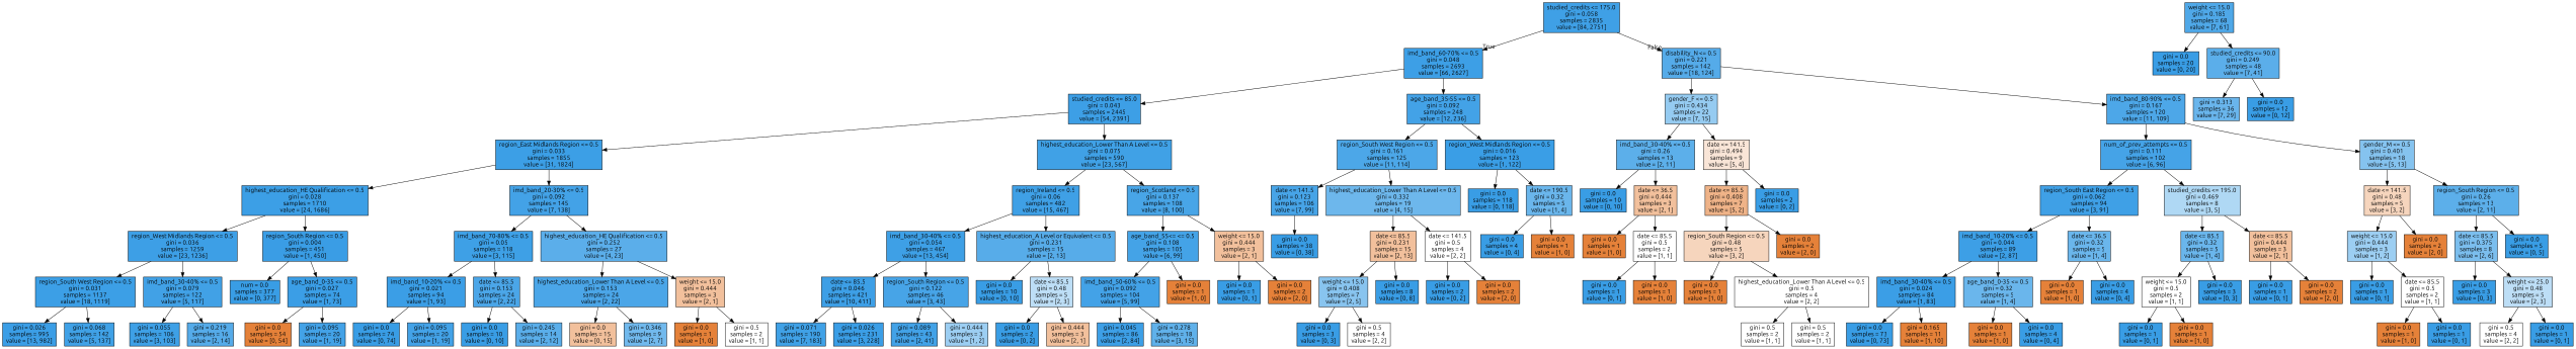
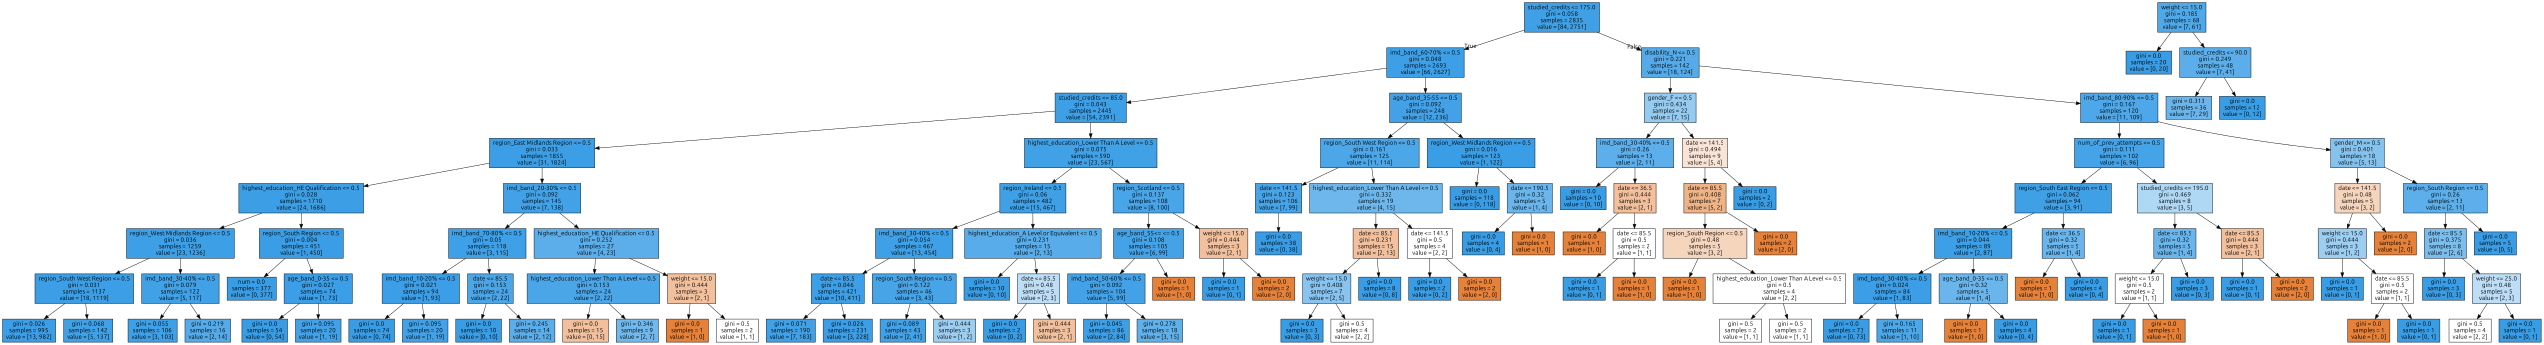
  digraph {
    fontname=Ubuntu
    node [color=black fillcolor="#399de5ff" fontname=Ubuntu shape=box style=filled]
    edge [fontname=Ubuntu]
    n1 [fillcolor="#399de5f7" label="studied_credits <= 175.0\ngini = 0.058\nsamples = 2835\nvalue = [84, 2751]"]
    n2 [fillcolor="#399de5f9" label="imd_band_60-70% <= 0.5\ngini = 0.048\nsamples = 2693\nvalue = [66, 2627]"]
    n3 [fillcolor="#399de5da" label="disability_N <= 0.5\ngini = 0.221\nsamples = 142\nvalue = [18, 124]"]
    n4 [fillcolor="#399de5f9" label="studied_credits <= 85.0\ngini = 0.043\nsamples = 2445\nvalue = [54, 2391]"]
    n5 [fillcolor="#399de5f2" label="age_band_35-55 <= 0.5\ngini = 0.092\nsamples = 248\nvalue = [12, 236]"]
    n6 [fillcolor="#399de588" label="gender_F <= 0.5\ngini = 0.434\nsamples = 22\nvalue = [7, 15]"]
    n7 [fillcolor="#399de5e5" label="imd_band_80-90% <= 0.5\ngini = 0.167\nsamples = 120\nvalue = [11, 109]"]
    n8 [fillcolor="#399de5fb" label="region_East Midlands Region <= 0.5\ngini = 0.033\nsamples = 1855\nvalue = [31, 1824]"]
    n9 [fillcolor="#399de5f5" label="highest_education_Lower Than A Level <= 0.5\ngini = 0.075\nsamples = 590\nvalue = [23, 567]"]
    n10 [fillcolor="#399de5e6" label="region_South West Region <= 0.5\ngini = 0.161\nsamples = 125\nvalue = [11, 114]"]
    n11 [fillcolor="#399de5fd" label="region_West Midlands Region <= 0.5\ngini = 0.016\nsamples = 123\nvalue = [1, 122]"]
    n12 [fillcolor="#399de5fb" label="highest_education_HE Qualification <= 0.5\ngini = 0.028\nsamples = 1710\nvalue = [24, 1686]"]
    n13 [fillcolor="#399de5f2" label="imd_band_20-30% <= 0.5\ngini = 0.092\nsamples = 145\nvalue = [7, 138]"]
    n14 [fillcolor="#399de5f7" label="region_Ireland <= 0.5\ngini = 0.06\nsamples = 482\nvalue = [15, 467]"]
    n15 [fillcolor="#399de5eb" label="region_Scotland <= 0.5\ngini = 0.137\nsamples = 108\nvalue = [8, 100]"]
    n16 [fillcolor="#399de5fa" label="region_West Midlands Region <= 0.5\ngini = 0.036\nsamples = 1259\nvalue = [23, 1236]"]
    n17 [fillcolor="#399de5fe" label="region_South Region <= 0.5\ngini = 0.004\nsamples = 451\nvalue = [1, 450]"]
    n18 [fillcolor="#399de5f8" label="imd_band_70-80% <= 0.5\ngini = 0.05\nsamples = 118\nvalue = [3, 115]"]
    n19 [fillcolor="#399de5d3" label="highest_education_HE Qualification <= 0.5\ngini = 0.252\nsamples = 27\nvalue = [4, 23]"]
    n20 [fillcolor="#399de5fb" label="region_South West Region <= 0.5\ngini = 0.031\nsamples = 1137\nvalue = [18, 1119]"]
    n21 [fillcolor="#399de5f4" label="imd_band_30-40% <= 0.5\ngini = 0.079\nsamples = 122\nvalue = [5, 117]"]
    n22 [label="num = 0.0\nsamples = 377\nvalue = [0, 377]"]
    n23 [fillcolor="#399de5fc" label="age_band_0-35 <= 0.5\ngini = 0.027\nsamples = 74\nvalue = [1, 73]"]
    n24 [fillcolor="#399de5fc" label="gini = 0.026\nsamples = 995\nvalue = [13, 982]"]
    n25 [fillcolor="#399de5f6" label="gini = 0.068\nsamples = 142\nvalue = [5, 137]"]
    n26 [fillcolor="#399de5f8" label="gini = 0.055\nsamples = 106\nvalue = [3, 103]"]
    n27 [fillcolor="#399de5db" label="gini = 0.219\nsamples = 16\nvalue = [2, 14]"]
-   n28 [fillcolor="#e58139ff" label="gini = 0.0\nsamples = 54\nvalue = [0, 54]"]
+   n28 [label="gini = 0.0\nsamples = 54\nvalue = [0, 54]"]
    n29 [fillcolor="#399de5f2" label="gini = 0.095\nsamples = 20\nvalue = [1, 19]"]
    n30 [fillcolor="#399de5fc" label="imd_band_10-20% <= 0.5\ngini = 0.021\nsamples = 94\nvalue = [1, 93]"]
    n31 [fillcolor="#399de5e8" label="date <= 85.5\ngini = 0.153\nsamples = 24\nvalue = [2, 22]"]
    n32 [fillcolor="#399de5e8" label="highest_education_Lower Than A Level <= 0.5\ngini = 0.153\nsamples = 24\nvalue = [2, 22]"]
    n33 [fillcolor="#e581397f" label="weight <= 15.0\ngini = 0.444\nsamples = 3\nvalue = [2, 1]"]
    n34 [label="gini = 0.0\nsamples = 74\nvalue = [0, 74]"]
    n35 [fillcolor="#399de5f2" label="gini = 0.095\nsamples = 20\nvalue = [1, 19]"]
    n36 [label="gini = 0.0\nsamples = 10\nvalue = [0, 10]"]
    n37 [fillcolor="#399de5d4" label="gini = 0.245\nsamples = 14\nvalue = [2, 12]"]
    n38 [fillcolor="#e581397f" label="gini = 0.0\nsamples = 15\nvalue = [0, 15]"]
    n39 [fillcolor="#399de5b6" label="gini = 0.346\nsamples = 9\nvalue = [2, 7]"]
    n40 [fillcolor="#e58139ff" label="gini = 0.0\nsamples = 1\nvalue = [1, 0]"]
    n41 [fillcolor="#e5813900" label="gini = 0.5\nsamples = 2\nvalue = [1, 1]"]
    n42 [fillcolor="#399de5f8" label="imd_band_30-40% <= 0.5\ngini = 0.054\nsamples = 467\nvalue = [13, 454]"]
    n43 [fillcolor="#399de5d8" label="highest_education_A Level or Equivalent <= 0.5\ngini = 0.231\nsamples = 15\nvalue = [2, 13]"]
    n44 [fillcolor="#399de5f0" label="age_band_55<= <= 0.5\ngini = 0.108\nsamples = 105\nvalue = [6, 99]"]
    n45 [fillcolor="#e581397f" label="weight <= 15.0\ngini = 0.444\nsamples = 3\nvalue = [2, 1]"]
    n46 [fillcolor="#399de5f9" label="date <= 85.5\ngini = 0.046\nsamples = 421\nvalue = [10, 411]"]
    n47 [fillcolor="#399de5ed" label="region_South Region <= 0.5\ngini = 0.122\nsamples = 46\nvalue = [3, 43]"]
    n48 [label="gini = 0.0\nsamples = 10\nvalue = [0, 10]"]
    n49 [fillcolor="#399de555" label="date <= 85.5\ngini = 0.48\nsamples = 5\nvalue = [2, 3]"]
    n50 [fillcolor="#399de5f5" label="gini = 0.071\nsamples = 190\nvalue = [7, 183]"]
    n51 [fillcolor="#399de5fc" label="gini = 0.026\nsamples = 231\nvalue = [3, 228]"]
    n52 [fillcolor="#399de5f3" label="gini = 0.089\nsamples = 43\nvalue = [2, 41]"]
    n53 [fillcolor="#399de57f" label="gini = 0.444\nsamples = 3\nvalue = [1, 2]"]
    n54 [label="gini = 0.0\nsamples = 2\nvalue = [0, 2]"]
    n55 [fillcolor="#e581397f" label="gini = 0.444\nsamples = 3\nvalue = [2, 1]"]
    n56 [fillcolor="#399de5f2" label="imd_band_50-60% <= 0.5\ngini = 0.092\nsamples = 104\nvalue = [5, 99]"]
    n57 [fillcolor="#e58139ff" label="gini = 0.0\nsamples = 1\nvalue = [1, 0]"]
    n58 [label="gini = 0.0\nsamples = 1\nvalue = [0, 1]"]
    n59 [fillcolor="#e58139ff" label="gini = 0.0\nsamples = 2\nvalue = [2, 0]"]
    n60 [fillcolor="#399de5f9" label="gini = 0.045\nsamples = 86\nvalue = [2, 84]"]
    n61 [fillcolor="#399de5cc" label="gini = 0.278\nsamples = 18\nvalue = [3, 15]"]
    n62 [fillcolor="#399de5ed" label="date <= 141.5\ngini = 0.123\nsamples = 106\nvalue = [7, 99]"]
    n63 [fillcolor="#399de5bb" label="highest_education_Lower Than A Level <= 0.5\ngini = 0.332\nsamples = 19\nvalue = [4, 15]"]
    n64 [label="gini = 0.0\nsamples = 118\nvalue = [0, 118]"]
    n65 [fillcolor="#399de5bf" label="date <= 190.5\ngini = 0.32\nsamples = 5\nvalue = [1, 4]"]
    n66 [label="gini = 0.0\nsamples = 38\nvalue = [0, 38]"]
    n67 [fillcolor="#e581397f" label="date <= 85.5\ngini = 0.231\nsamples = 15\nvalue = [2, 13]"]
    n68 [fillcolor="#e5813900" label="date <= 141.5\ngini = 0.5\nsamples = 4\nvalue = [2, 2]"]
    n69 [fillcolor="#399de5e2" label="weight <= 15.0\ngini = 0.185\nsamples = 68\nvalue = [7, 61]"]
    n70 [label="gini = 0.0\nsamples = 20\nvalue = [0, 20]"]
    n71 [fillcolor="#399de5d3" label="studied_credits <= 90.0\ngini = 0.249\nsamples = 48\nvalue = [7, 41]"]
    n72 [fillcolor="#399de5c1" label="gini = 0.313\nsamples = 36\nvalue = [7, 29]"]
    n73 [label="gini = 0.0\nsamples = 12\nvalue = [0, 12]"]
    n74 [fillcolor="#399de599" label="weight <= 15.0\ngini = 0.408\nsamples = 7\nvalue = [2, 5]"]
    n75 [label="gini = 0.0\nsamples = 8\nvalue = [0, 8]"]
    n76 [label="gini = 0.0\nsamples = 2\nvalue = [0, 2]"]
    n77 [fillcolor="#e58139ff" label="gini = 0.0\nsamples = 2\nvalue = [2, 0]"]
    n78 [label="gini = 0.0\nsamples = 3\nvalue = [0, 3]"]
    n79 [fillcolor="#e5813900" label="gini = 0.5\nsamples = 4\nvalue = [2, 2]"]
    n80 [label="gini = 0.0\nsamples = 4\nvalue = [0, 4]"]
    n81 [fillcolor="#e58139ff" label="gini = 0.0\nsamples = 1\nvalue = [1, 0]"]
    n82 [fillcolor="#399de5d1" label="imd_band_30-40% <= 0.5\ngini = 0.26\nsamples = 13\nvalue = [2, 11]"]
    n83 [fillcolor="#e5813933" label="date <= 141.5\ngini = 0.494\nsamples = 9\nvalue = [5, 4]"]
    n84 [fillcolor="#399de5ef" label="num_of_prev_attempts <= 0.5\ngini = 0.111\nsamples = 102\nvalue = [6, 96]"]
    n85 [fillcolor="#399de59d" label="gender_M <= 0.5\ngini = 0.401\nsamples = 18\nvalue = [5, 13]"]
    n86 [label="gini = 0.0\nsamples = 10\nvalue = [0, 10]"]
    n87 [fillcolor="#e581397f" label="date <= 36.5\ngini = 0.444\nsamples = 3\nvalue = [2, 1]"]
    n88 [fillcolor="#e5813999" label="date <= 85.5\ngini = 0.408\nsamples = 7\nvalue = [5, 2]"]
    n89 [label="gini = 0.0\nsamples = 2\nvalue = [0, 2]"]
    n90 [fillcolor="#e58139ff" label="gini = 0.0\nsamples = 1\nvalue = [1, 0]"]
    n91 [fillcolor="#e5813900" label="date <= 85.5\ngini = 0.5\nsamples = 2\nvalue = [1, 1]"]
    n92 [label="gini = 0.0\nsamples = 1\nvalue = [0, 1]"]
    n93 [fillcolor="#e58139ff" label="gini = 0.0\nsamples = 1\nvalue = [1, 0]"]
    n94 [fillcolor="#e5813955" label="region_South Region <= 0.5\ngini = 0.48\nsamples = 5\nvalue = [3, 2]"]
    n95 [fillcolor="#e58139ff" label="gini = 0.0\nsamples = 2\nvalue = [2, 0]"]
    n96 [fillcolor="#e58139ff" label="gini = 0.0\nsamples = 1\nvalue = [1, 0]"]
    n97 [fillcolor="#e5813900" label="highest_education_Lower Than A Level <= 0.5\ngini = 0.5\nsamples = 4\nvalue = [2, 2]"]
    n98 [fillcolor="#e5813900" label="gini = 0.5\nsamples = 2\nvalue = [1, 1]"]
    n99 [fillcolor="#e5813900" label="gini = 0.5\nsamples = 2\nvalue = [1, 1]"]
    n100 [fillcolor="#399de5f7" label="region_South East Region <= 0.5\ngini = 0.062\nsamples = 94\nvalue = [3, 91]"]
    n101 [fillcolor="#399de566" label="studied_credits <= 195.0\ngini = 0.469\nsamples = 8\nvalue = [3, 5]"]
    n102 [fillcolor="#e5813955" label="date <= 141.5\ngini = 0.48\nsamples = 5\nvalue = [3, 2]"]
    n103 [fillcolor="#399de5d1" label="region_South Region <= 0.5\ngini = 0.26\nsamples = 13\nvalue = [2, 11]"]
    n104 [fillcolor="#399de5f9" label="imd_band_10-20% <= 0.5\ngini = 0.044\nsamples = 89\nvalue = [2, 87]"]
    n105 [fillcolor="#399de5bf" label="date <= 36.5\ngini = 0.32\nsamples = 5\nvalue = [1, 4]"]
    n106 [fillcolor="#399de5bf" label="date <= 85.5\ngini = 0.32\nsamples = 5\nvalue = [1, 4]"]
    n107 [fillcolor="#e581397f" label="date <= 85.5\ngini = 0.444\nsamples = 3\nvalue = [2, 1]"]
    n108 [fillcolor="#399de5fc" label="imd_band_30-40% <= 0.5\ngini = 0.024\nsamples = 84\nvalue = [1, 83]"]
    n109 [fillcolor="#399de5bf" label="age_band_0-35 <= 0.5\ngini = 0.32\nsamples = 5\nvalue = [1, 4]"]
    n110 [fillcolor="#e58139ff" label="gini = 0.0\nsamples = 1\nvalue = [1, 0]"]
    n111 [label="gini = 0.0\nsamples = 4\nvalue = [0, 4]"]
    n112 [label="gini = 0.0\nsamples = 73\nvalue = [0, 73]"]
-   n113 [fillcolor="#e58139ff" label="gini = 0.165\nsamples = 11\nvalue = [1, 10]"]
+   n113 [fillcolor="#399de5e6" label="gini = 0.165\nsamples = 11\nvalue = [1, 10]"]
    n114 [fillcolor="#e58139ff" label="gini = 0.0\nsamples = 1\nvalue = [1, 0]"]
    n115 [label="gini = 0.0\nsamples = 4\nvalue = [0, 4]"]
    n116 [fillcolor="#e5813900" label="weight <= 15.0\ngini = 0.5\nsamples = 2\nvalue = [1, 1]"]
    n117 [label="gini = 0.0\nsamples = 3\nvalue = [0, 3]"]
    n118 [label="gini = 0.0\nsamples = 1\nvalue = [0, 1]"]
    n119 [fillcolor="#e58139ff" label="gini = 0.0\nsamples = 2\nvalue = [2, 0]"]
    n120 [label="gini = 0.0\nsamples = 1\nvalue = [0, 1]"]
    n121 [fillcolor="#e58139ff" label="gini = 0.0\nsamples = 1\nvalue = [1, 0]"]
    n122 [fillcolor="#399de57f" label="weight <= 15.0\ngini = 0.444\nsamples = 3\nvalue = [1, 2]"]
    n123 [fillcolor="#e58139ff" label="gini = 0.0\nsamples = 2\nvalue = [2, 0]"]
    n124 [fillcolor="#399de5aa" label="date <= 85.5\ngini = 0.375\nsamples = 8\nvalue = [2, 6]"]
    n125 [label="gini = 0.0\nsamples = 5\nvalue = [0, 5]"]
    n126 [label="gini = 0.0\nsamples = 1\nvalue = [0, 1]"]
    n127 [fillcolor="#e5813900" label="date <= 85.5\ngini = 0.5\nsamples = 2\nvalue = [1, 1]"]
    n128 [fillcolor="#e58139ff" label="gini = 0.0\nsamples = 1\nvalue = [1, 0]"]
    n129 [label="gini = 0.0\nsamples = 1\nvalue = [0, 1]"]
    n130 [label="gini = 0.0\nsamples = 3\nvalue = [0, 3]"]
    n131 [fillcolor="#399de555" label="weight <= 25.0\ngini = 0.48\nsamples = 5\nvalue = [2, 3]"]
    n132 [fillcolor="#e5813900" label="gini = 0.5\nsamples = 4\nvalue = [2, 2]"]
    n133 [label="gini = 0.0\nsamples = 1\nvalue = [0, 1]"]
    n1 -> n2 [headlabel=True labelangle=45 labeldistance=2.5]
    n1 -> n3 [headlabel=False labelangle=-45 labeldistance=2.5]
    n2 -> n4
    n2 -> n5
    n3 -> n6
    n3 -> n7
    n4 -> n8
    n4 -> n9
    n5 -> n10
    n5 -> n11
    n6 -> n82
    n6 -> n83
    n7 -> n84
    n7 -> n85
    n8 -> n12
    n8 -> n13
    n9 -> n14
    n9 -> n15
    n10 -> n62
    n10 -> n63
    n11 -> n64
    n11 -> n65
    n12 -> n16
    n12 -> n17
    n13 -> n18
    n13 -> n19
    n14 -> n42
    n14 -> n43
    n15 -> n44
    n15 -> n45
    n16 -> n20
    n16 -> n21
    n17 -> n22
    n17 -> n23
    n18 -> n30
    n18 -> n31
    n19 -> n32
    n19 -> n33
    n20 -> n24
    n20 -> n25
    n21 -> n26
    n21 -> n27
    n23 -> n28
    n23 -> n29
    n30 -> n34
    n30 -> n35
    n31 -> n36
    n31 -> n37
    n32 -> n38
    n32 -> n39
    n33 -> n40
    n33 -> n41
    n42 -> n46
    n42 -> n47
    n43 -> n48
    n43 -> n49
    n44 -> n56
    n44 -> n57
    n45 -> n58
    n45 -> n59
    n46 -> n50
    n46 -> n51
    n47 -> n52
    n47 -> n53
    n49 -> n54
    n49 -> n55
    n56 -> n60
    n56 -> n61
    n62 -> n66
    n63 -> n67
    n63 -> n68
    n65 -> n80
    n65 -> n81
    n67 -> n74
    n67 -> n75
    n68 -> n76
    n68 -> n77
    n69 -> n70
    n69 -> n71
    n71 -> n72
    n71 -> n73
    n74 -> n78
    n74 -> n79
    n82 -> n86
    n82 -> n87
    n83 -> n88
    n83 -> n89
    n84 -> n100
    n84 -> n101
    n85 -> n102
    n85 -> n103
    n87 -> n90
    n87 -> n91
    n88 -> n94
    n88 -> n95
    n91 -> n92
    n91 -> n93
    n94 -> n96
    n94 -> n97
    n97 -> n98
    n97 -> n99
    n100 -> n104
    n100 -> n105
    n101 -> n106
    n101 -> n107
    n102 -> n122
    n102 -> n123
    n103 -> n124
    n103 -> n125
    n104 -> n108
    n104 -> n109
    n105 -> n110
    n105 -> n111
    n106 -> n116
    n106 -> n117
    n107 -> n118
    n107 -> n119
    n108 -> n112
    n108 -> n113
    n109 -> n114
    n109 -> n115
    n116 -> n120
    n116 -> n121
    n122 -> n126
    n122 -> n127
    n124 -> n130
    n124 -> n131
    n127 -> n128
    n127 -> n129
    n131 -> n132
    n131 -> n133
  }
